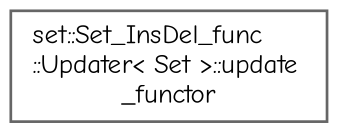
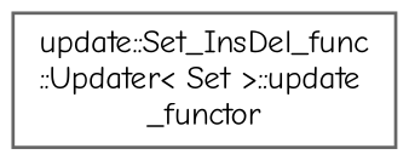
  digraph {
    rankdir=LR
    fontname="Comic Neue"
-   n1 [color=grey40 fillcolor=white fontname="Comic Neue" fontsize=10 height=0.2 label="set::Set_InsDel_func\l::Updater\< Set \>::update\l_functor" shape=box style=filled width=0.4]
+   n1 [color=grey40 fillcolor=white fontname="Comic Neue" fontsize=10 height=0.2 label="update::Set_InsDel_func\l::Updater\< Set \>::update\l_functor" shape=box style=filled width=0.4]
  }
